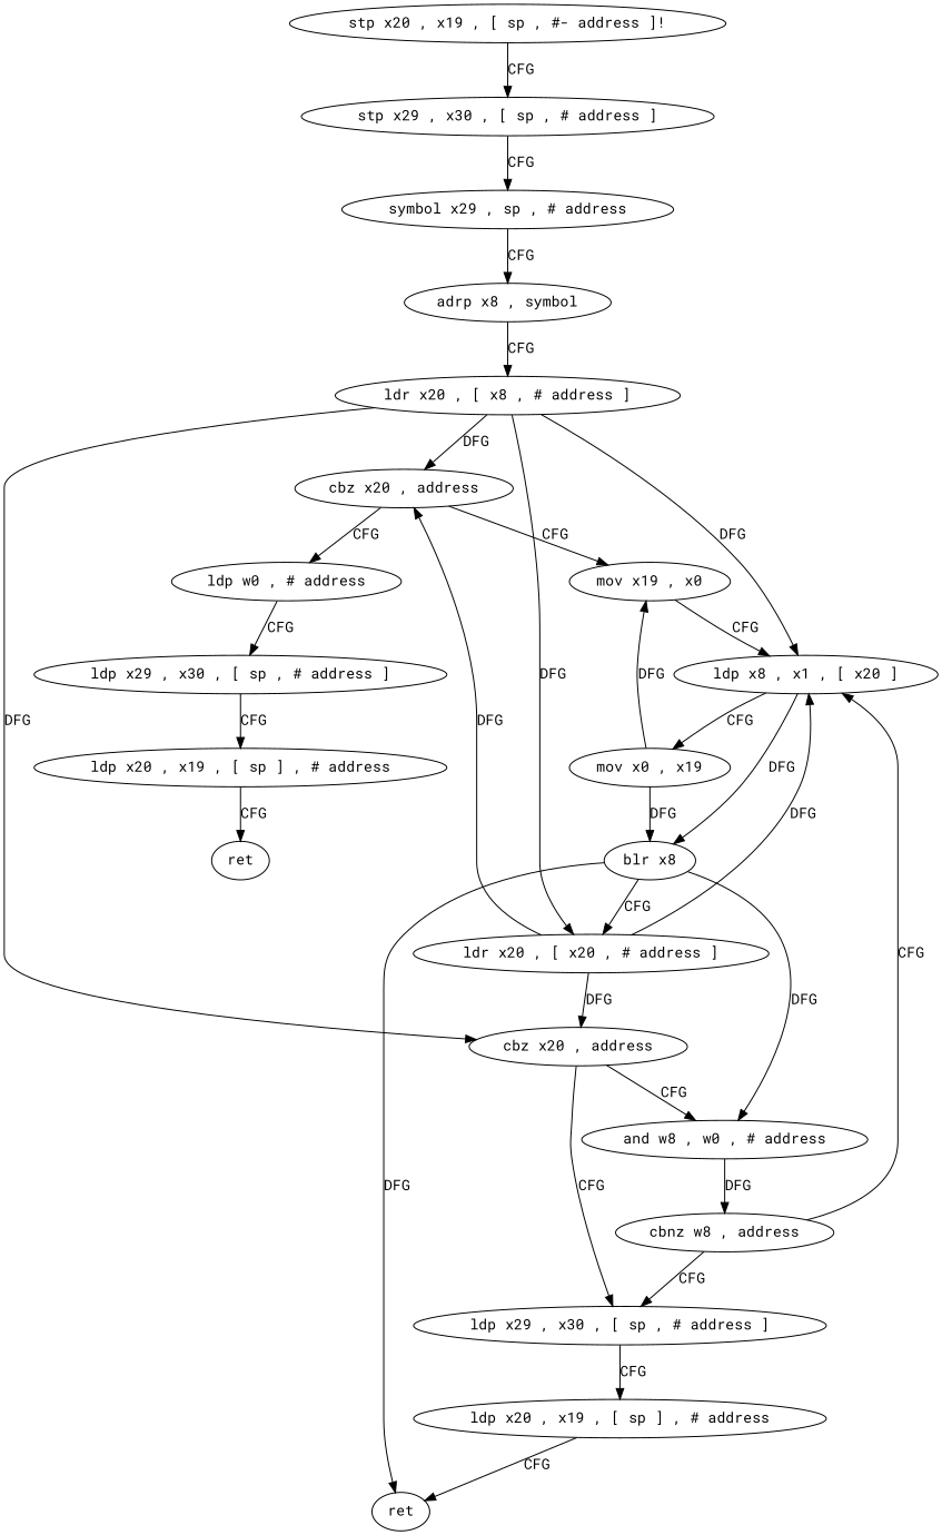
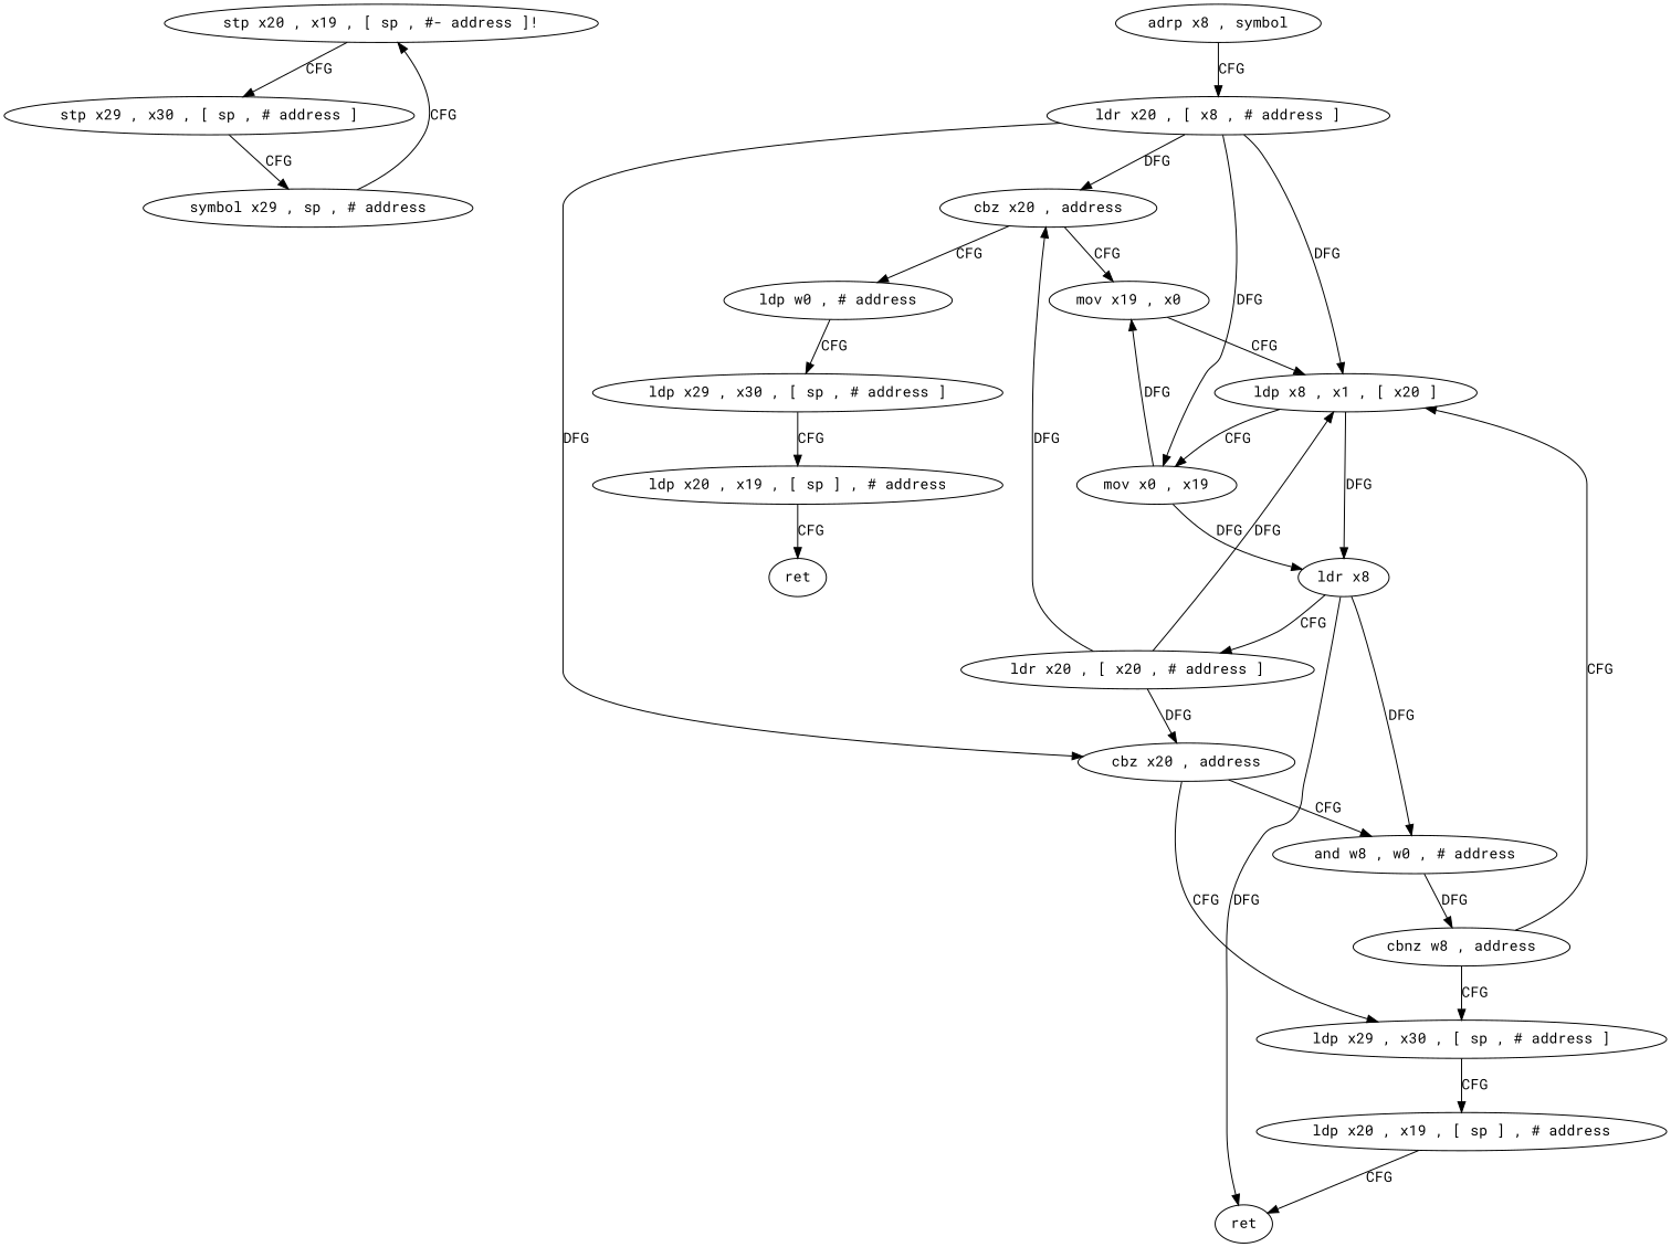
  digraph {
    fontname="Roboto Mono"
    node [fontname="Roboto Mono"]
    edge [fontname="Roboto Mono"]
    n1 [label="stp x20 , x19 , [ sp , #- address ]!"]
    n2 [label="stp x29 , x30 , [ sp , # address ]"]
    n3 [label="symbol x29 , sp , # address"]
    n4 [label="adrp x8 , symbol"]
    n5 [label="ldr x20 , [ x8 , # address ]"]
    n6 [label="cbz x20 , address"]
    n7 [label="ldp x8 , x1 , [ x20 ]"]
    n8 [label="ldr x20 , [ x20 , # address ]"]
    n9 [label="cbz x20 , address"]
    n10 [label="ldp w0 , # address"]
    n11 [label="mov x19 , x0"]
    n12 [label="mov x0 , x19"]
-   n13 [label="blr x8"]
+   n13 [label="ldr x8"]
    n14 [label="ldp x29 , x30 , [ sp , # address ]"]
    n15 [label="and w8 , w0 , # address"]
    n16 [label="ldp x29 , x30 , [ sp , # address ]"]
    n17 [label="ldp x20 , x19 , [ sp ] , # address"]
    n18 [label=ret]
    n19 [label=ret]
    n20 [label="ldp x20 , x19 , [ sp ] , # address"]
    n21 [label="cbnz w8 , address"]
    n1 -> n2 [label=CFG]
    n2 -> n3 [label=CFG]
-   n3 -> n4 [label=CFG]
+   n3 -> n1 [label=CFG]
    n4 -> n5 [label=CFG]
    n5 -> n6 [label=DFG]
    n5 -> n7 [label=DFG]
-   n5 -> n8 [label=DFG]
+   n5 -> n12 [label=DFG]
    n5 -> n9 [label=DFG]
    n6 -> n10 [label=CFG]
    n6 -> n11 [label=CFG]
    n7 -> n12 [label=CFG]
    n7 -> n13 [label=DFG]
    n8 -> n6 [label=DFG]
    n8 -> n7 [label=DFG]
    n8 -> n9 [label=DFG]
    n9 -> n14 [label=CFG]
    n9 -> n15 [label=CFG]
    n10 -> n16 [label=CFG]
    n11 -> n7 [label=CFG]
    n12 -> n11 [label=DFG]
    n12 -> n13 [label=DFG]
    n13 -> n8 [label=CFG]
    n13 -> n15 [label=DFG]
    n13 -> n19 [label=DFG]
    n14 -> n20 [label=CFG]
    n15 -> n21 [label=DFG]
    n16 -> n17 [label=CFG]
    n17 -> n18 [label=CFG]
    n20 -> n19 [label=CFG]
    n21 -> n7 [label=CFG]
    n21 -> n14 [label=CFG]
  }
